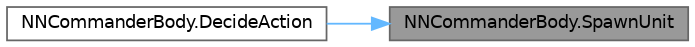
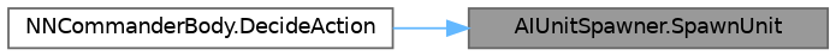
  digraph {
    rankdir=RL
    node [fontname=Helvetica fontsize=10 shape=box style=filled]
-   n1 [color=gray40 fillcolor=grey60 fontcolor=black height=0.2 label="NNCommanderBody.SpawnUnit" width=0.4]
+   n1 [color=gray40 fillcolor=grey60 fontcolor=black height=0.2 label="AIUnitSpawner.SpawnUnit" width=0.4]
    n2 [color=grey40 fillcolor=white height=0.2 label="NNCommanderBody.DecideAction" width=0.4]
    n1 -> n2 [color=steelblue1 dir=back fontname=Helvetica fontsize=10 labelfontname=Helvetica labelfontsize=10 style=solid]
  }
